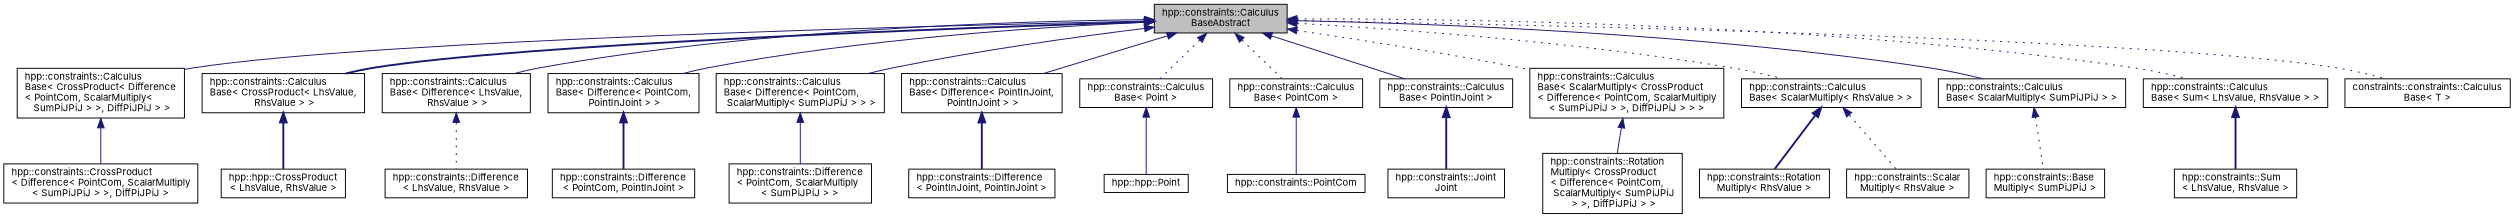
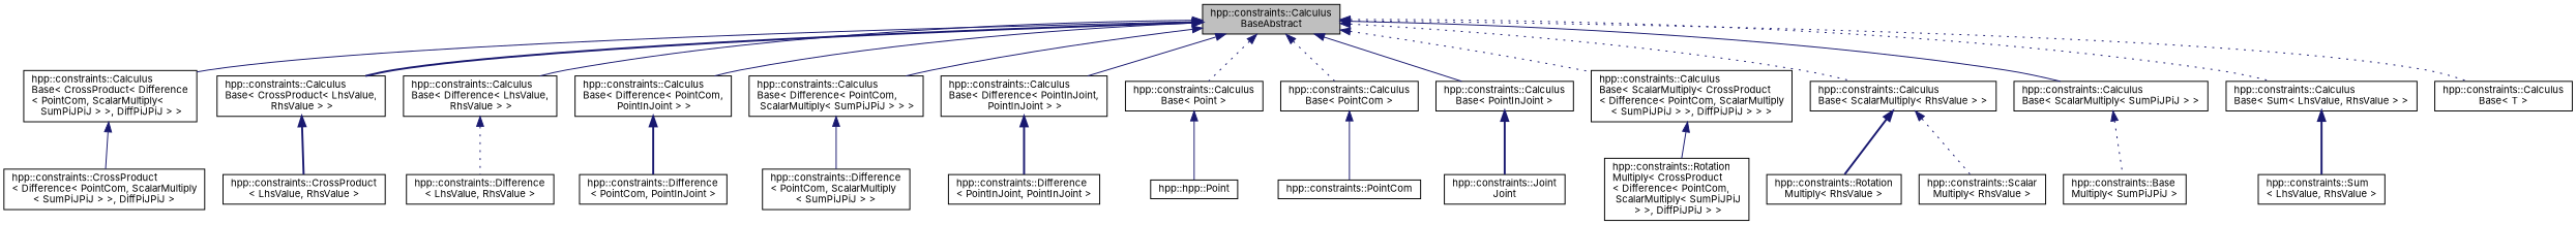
  digraph {
    fontname=Inter
    rankdir=TB
    node [color=black fillcolor=white fontname=Inter fontsize=10 shape=record style=filled]
    edge [color=midnightblue dir=back fontname=Inter fontsize=10 labelfontname=FreeSans labelfontsize=10 style=solid]
    n1 [fillcolor=grey75 fontcolor=black height=0.2 label="hpp::constraints::Calculus\lBaseAbstract" width=0.4]
    n2 [height=0.2 label="hpp::constraints::Calculus\lBase\< CrossProduct\< Difference\l\< PointCom, ScalarMultiply\<\l SumPiJPiJ \> \>, DiffPiJPiJ \> \>" width=0.4]
    n3 [height=0.2 label="hpp::constraints::Calculus\lBase\< CrossProduct\< LhsValue,\l RhsValue \> \>" width=0.4]
    n4 [height=0.2 label="hpp::constraints::Calculus\lBase\< Difference\< LhsValue,\l RhsValue \> \>" width=0.4]
    n5 [height=0.2 label="hpp::constraints::Calculus\lBase\< Difference\< PointCom,\l PointInJoint \> \>" width=0.4]
    n6 [height=0.2 label="hpp::constraints::Calculus\lBase\< Difference\< PointCom,\l ScalarMultiply\< SumPiJPiJ \> \> \>" width=0.4]
    n7 [height=0.2 label="hpp::constraints::Calculus\lBase\< Difference\< PointInJoint,\l PointInJoint \> \>" width=0.4]
    n8 [height=0.2 label="hpp::constraints::Calculus\lBase\< Point \>" width=0.4]
    n9 [height=0.2 label="hpp::constraints::Calculus\lBase\< PointCom \>" width=0.4]
    n10 [height=0.2 label="hpp::constraints::Calculus\lBase\< PointInJoint \>" width=0.4]
    n11 [height=0.2 label="hpp::constraints::Calculus\lBase\< ScalarMultiply\< CrossProduct\l\< Difference\< PointCom, ScalarMultiply\l\< SumPiJPiJ \> \>, DiffPiJPiJ \> \> \>" width=0.4]
    n12 [height=0.2 label="hpp::constraints::Calculus\lBase\< ScalarMultiply\< RhsValue \> \>" width=0.4]
    n13 [height=0.2 label="hpp::constraints::Calculus\lBase\< ScalarMultiply\< SumPiJPiJ \> \>" width=0.4]
    n14 [height=0.2 label="hpp::constraints::Calculus\lBase\< Sum\< LhsValue, RhsValue \> \>" width=0.4]
-   n15 [height=0.2 label="constraints::constraints::Calculus\lBase\< T \>" width=0.4]
+   n15 [height=0.2 label="hpp::constraints::Calculus\lBase\< T \>" width=0.4]
    n16 [height=0.2 label="hpp::constraints::CrossProduct\l\< Difference\< PointCom, ScalarMultiply\l\< SumPiJPiJ \> \>, DiffPiJPiJ \>" width=0.4]
-   n17 [height=0.2 label="hpp::hpp::CrossProduct\l\< LhsValue, RhsValue \>" width=0.4]
+   n17 [height=0.2 label="hpp::constraints::CrossProduct\l\< LhsValue, RhsValue \>" width=0.4]
    n18 [height=0.2 label="hpp::constraints::Difference\l\< LhsValue, RhsValue \>" width=0.4]
    n19 [height=0.2 label="hpp::constraints::Difference\l\< PointCom, PointInJoint \>" width=0.4]
    n20 [height=0.2 label="hpp::constraints::Difference\l\< PointCom, ScalarMultiply\l\< SumPiJPiJ \> \>" width=0.4]
    n21 [height=0.2 label="hpp::constraints::Difference\l\< PointInJoint, PointInJoint \>" width=0.4]
    n22 [height=0.2 label="hpp::hpp::Point" width=0.4]
    n23 [height=0.2 label="hpp::constraints::PointCom" width=0.4]
    n24 [height=0.2 label="hpp::constraints::Joint\lJoint" width=0.4]
    n25 [height=0.2 label="hpp::constraints::Rotation\lMultiply\< CrossProduct\l\< Difference\< PointCom,\l ScalarMultiply\< SumPiJPiJ\l \> \>, DiffPiJPiJ \> \>" width=0.4]
    n26 [height=0.2 label="hpp::constraints::Rotation\lMultiply\< RhsValue \>" width=0.4]
    n27 [height=0.2 label="hpp::constraints::Scalar\lMultiply\< RhsValue \>" width=0.4]
    n28 [height=0.2 label="hpp::constraints::Base\lMultiply\< SumPiJPiJ \>" width=0.4]
    n29 [height=0.2 label="hpp::constraints::Sum\l\< LhsValue, RhsValue \>" width=0.4]
    n1 -> n2
    n1 -> n3 [style=bold]
    n1 -> n4
    n1 -> n5
    n1 -> n6
    n1 -> n7
    n1 -> n8 [style=dotted]
    n1 -> n9 [style=dotted]
    n1 -> n10
    n1 -> n11 [style=dotted]
    n1 -> n12 [style=dotted]
    n1 -> n13
    n1 -> n14 [style=dotted]
    n1 -> n15 [style=dotted]
    n2 -> n16
    n3 -> n17 [style=bold]
    n4 -> n18 [style=dotted]
    n5 -> n19 [style=bold]
    n6 -> n20
    n7 -> n21 [style=bold]
    n8 -> n22
    n9 -> n23
    n10 -> n24 [style=bold]
    n11 -> n25
    n12 -> n26 [style=bold]
    n12 -> n27 [style=dotted]
    n13 -> n28 [style=dotted]
    n14 -> n29 [style=bold]
  }
